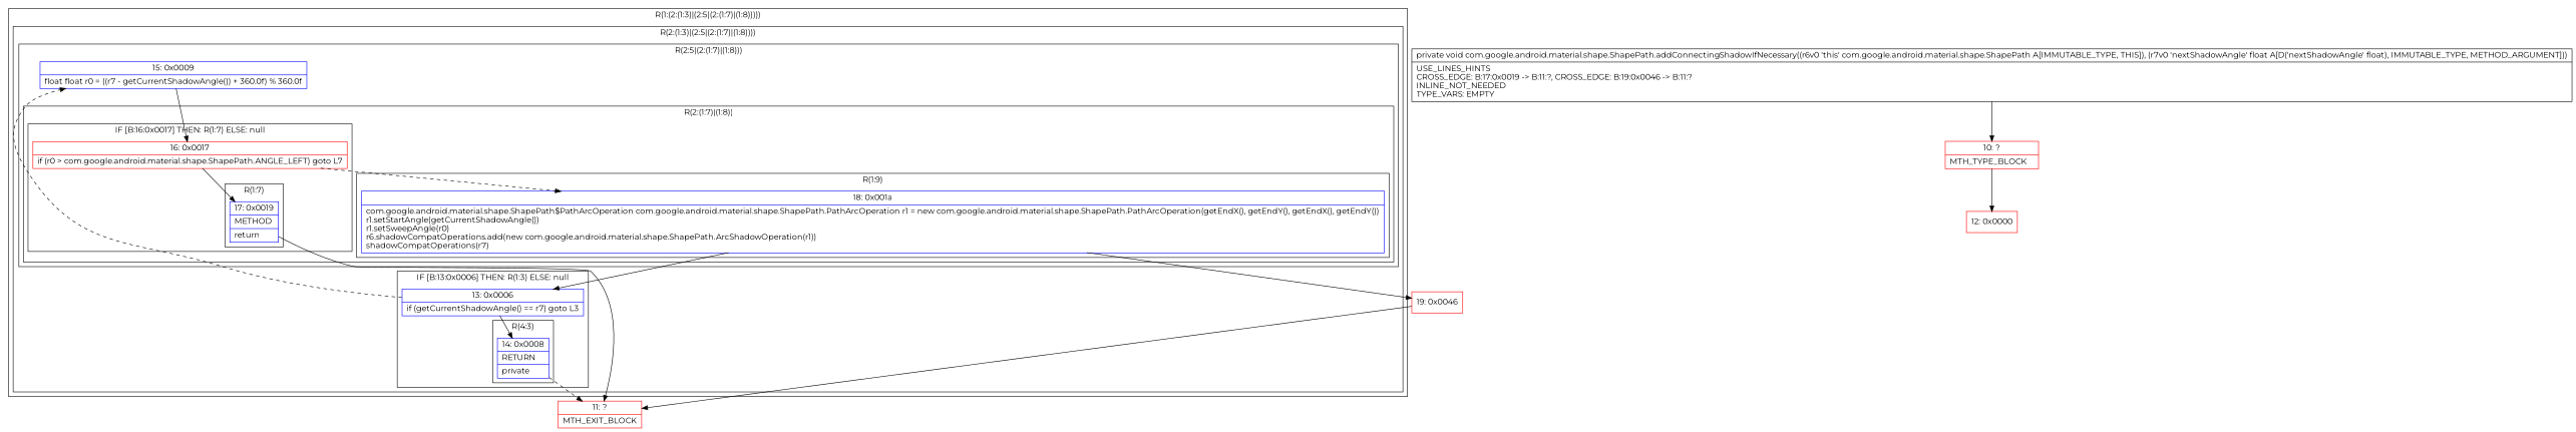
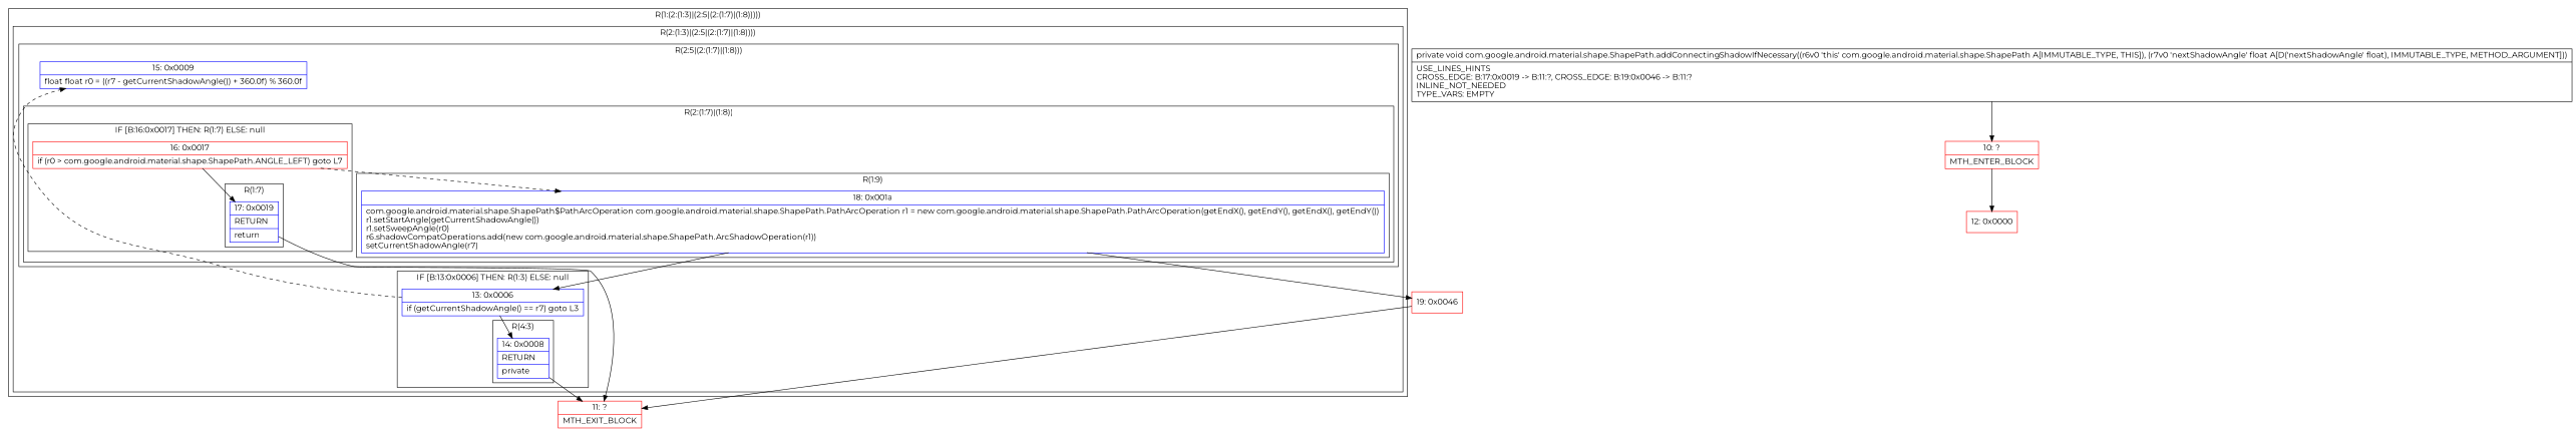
  digraph {
    fontname=Montserrat
    node [color=blue fontname=Montserrat shape=record]
    edge [fontname=Montserrat]
    n1 [label="{14\:\ 0x0008|RETURN\l|private\l}"]
    n2 [label="{13\:\ 0x0006|if (getCurrentShadowAngle() == r7) goto L3\l}"]
-   n3 [label="{17\:\ 0x0019|METHOD\l|return\l}"]
+   n3 [label="{17\:\ 0x0019|RETURN\l|return\l}"]
    n4 [color=red label="{16\:\ 0x0017|if (r0 \> com.google.android.material.shape.ShapePath.ANGLE_LEFT) goto L7\l}"]
-   n5 [label="{18\:\ 0x001a|com.google.android.material.shape.ShapePath$PathArcOperation com.google.android.material.shape.ShapePath.PathArcOperation r1 = new com.google.android.material.shape.ShapePath.PathArcOperation(getEndX(), getEndY(), getEndX(), getEndY())\lr1.setStartAngle(getCurrentShadowAngle())\lr1.setSweepAngle(r0)\lr6.shadowCompatOperations.add(new com.google.android.material.shape.ShapePath.ArcShadowOperation(r1))\lshadowCompatOperations(r7)\l}"]
+   n5 [label="{18\:\ 0x001a|com.google.android.material.shape.ShapePath$PathArcOperation com.google.android.material.shape.ShapePath.PathArcOperation r1 = new com.google.android.material.shape.ShapePath.PathArcOperation(getEndX(), getEndY(), getEndX(), getEndY())\lr1.setStartAngle(getCurrentShadowAngle())\lr1.setSweepAngle(r0)\lr6.shadowCompatOperations.add(new com.google.android.material.shape.ShapePath.ArcShadowOperation(r1))\lsetCurrentShadowAngle(r7)\l}"]
    n6 [label="{15\:\ 0x0009|float float r0 = ((r7 \- getCurrentShadowAngle()) + 360.0f) % 360.0f\l}"]
    n7 [color=red label="{11\:\ ?|MTH_EXIT_BLOCK\l}"]
    n8 [color=red label="{19\:\ 0x0046}"]
-   n9 [color=red label="{10\:\ ?|MTH_TYPE_BLOCK\l}"]
+   n9 [color=red label="{10\:\ ?|MTH_ENTER_BLOCK\l}"]
    n10 [color=red label="{12\:\ 0x0000}"]
    n11 [label="{private void com.google.android.material.shape.ShapePath.addConnectingShadowIfNecessary((r6v0 'this' com.google.android.material.shape.ShapePath A[IMMUTABLE_TYPE, THIS]), (r7v0 'nextShadowAngle' float A[D('nextShadowAngle' float), IMMUTABLE_TYPE, METHOD_ARGUMENT]))  | USE_LINES_HINTS\lCROSS_EDGE: B:17:0x0019 \-\> B:11:?, CROSS_EDGE: B:19:0x0046 \-\> B:11:?\lINLINE_NOT_NEEDED\lTYPE_VARS: EMPTY\l}" color=""]
    subgraph cluster_1 {
      label="R(1:(2:(1:3)|(2:5|(2:(1:7)|(1:8)))))"
      subgraph cluster_2 {
        label="R(2:(1:3)|(2:5|(2:(1:7)|(1:8))))"
        subgraph cluster_3 {
          label="IF [B:13:0x0006] THEN: R(1:3) ELSE: null"
          n2
          subgraph cluster_4 {
            label="R(4:3)"
            n1
          }
        }
        subgraph cluster_5 {
          label="R(2:5|(2:(1:7)|(1:8)))"
          n6
          subgraph cluster_6 {
            label="R(2:(1:7)|(1:8))"
            subgraph cluster_7 {
              label="IF [B:16:0x0017] THEN: R(1:7) ELSE: null"
              n4
              subgraph cluster_8 {
                label="R(1:7)"
                n3
              }
            }
            subgraph cluster_9 {
              label="R(1:9)"
              n5
            }
          }
        }
      }
    }
-   n1 -> n7 [style=dashed]
+   n1 -> n7
    n2 -> n1
    n2 -> n6 [style=dashed]
    n3 -> n7
    n4 -> n3
    n4 -> n5 [style=dashed]
    n5 -> n2
    n5 -> n8
-   n6 -> n4
    n8 -> n7
    n9 -> n10
    n11 -> n9
  }
